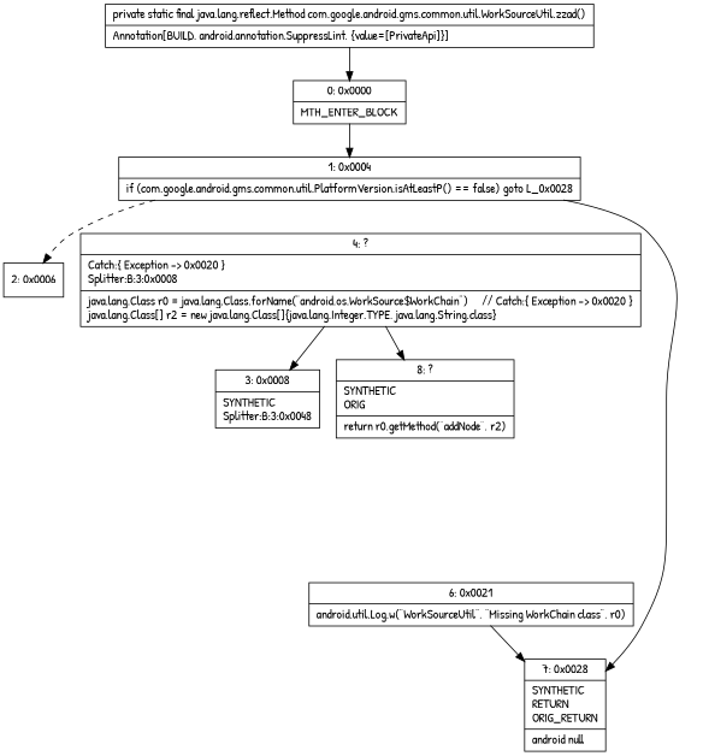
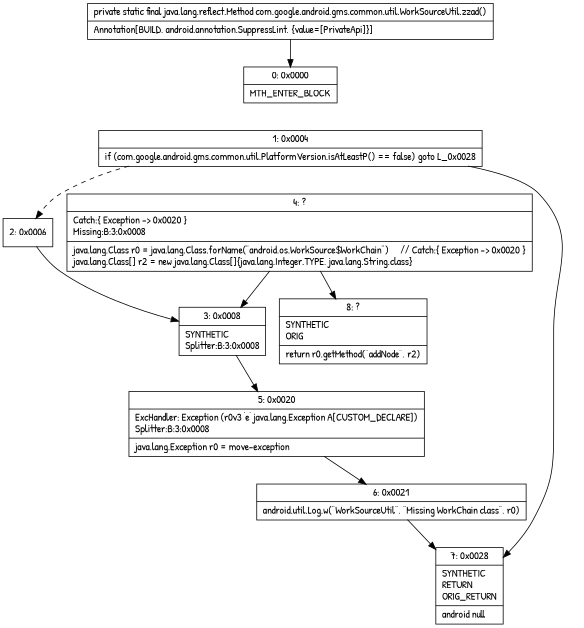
  digraph {
    fontname="Patrick Hand"
    node [fontname="Patrick Hand" shape=record]
    edge [fontname="Patrick Hand"]
    n1 [label="{0\:\ 0x0000|MTH_ENTER_BLOCK\l}"]
    n2 [label="{1\:\ 0x0004|if (com.google.android.gms.common.util.PlatformVersion.isAtLeastP() == false) goto L_0x0028\l}"]
    n3 [label="{2\:\ 0x0006}"]
    n4 [label="{7\:\ 0x0028|SYNTHETIC\lRETURN\lORIG_RETURN\l|android null\l}"]
-   n5 [label="{3\:\ 0x0008|SYNTHETIC\lSplitter:B:3:0x0048\l}"]
-   n7 [label="{4\:\ ?|Catch:\{ Exception \-\> 0x0020 \}\lSplitter:B:3:0x0008\l|java.lang.Class r0 = java.lang.Class.forName(\"android.os.WorkSource$WorkChain\")     \/\/ Catch:\{ Exception \-\> 0x0020 \}\ljava.lang.Class[] r2 = new java.lang.Class[]\{java.lang.Integer.TYPE, java.lang.String.class\}\l}"]
+   n5 [label="{3\:\ 0x0008|SYNTHETIC\lSplitter:B:3:0x0008\l}"]
+   n6 [label="{5\:\ 0x0020|ExcHandler: Exception (r0v3 'e' java.lang.Exception A[CUSTOM_DECLARE])\lSplitter:B:3:0x0008\l|java.lang.Exception r0 = move\-exception\l}"]
+   n7 [label="{4\:\ ?|Catch:\{ Exception \-\> 0x0020 \}\lMissing:B:3:0x0008\l|java.lang.Class r0 = java.lang.Class.forName(\"android.os.WorkSource$WorkChain\")     \/\/ Catch:\{ Exception \-\> 0x0020 \}\ljava.lang.Class[] r2 = new java.lang.Class[]\{java.lang.Integer.TYPE, java.lang.String.class\}\l}"]
    n8 [label="{8\:\ ?|SYNTHETIC\lORIG\l|return r0.getMethod(\"addNode\", r2)\l}"]
    n9 [label="{6\:\ 0x0021|android.util.Log.w(\"WorkSourceUtil\", \"Missing WorkChain class\", r0)\l}"]
    n10 [label="{private static final java.lang.reflect.Method com.google.android.gms.common.util.WorkSourceUtil.zzad()  | Annotation[BUILD, android.annotation.SuppressLint, \{value=[PrivateApi]\}]\l}"]
-   n1 -> n2
    n2 -> n3 [style=dashed]
    n2 -> n4
+   n3 -> n5
+   n5 -> n6
+   n6 -> n9
    n7 -> n5
    n7 -> n8
    n9 -> n4
    n10 -> n1
  }
